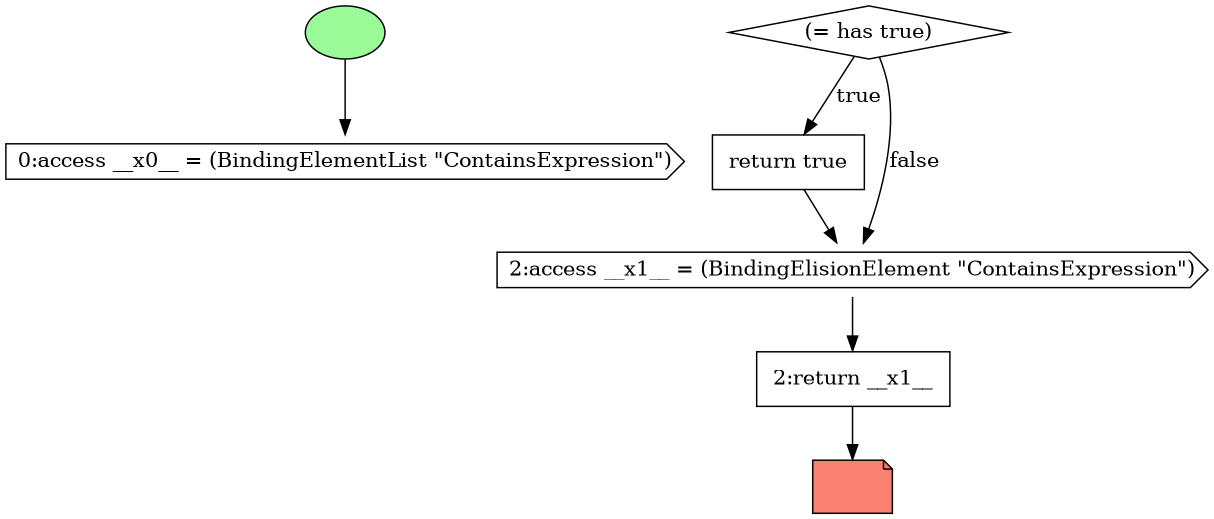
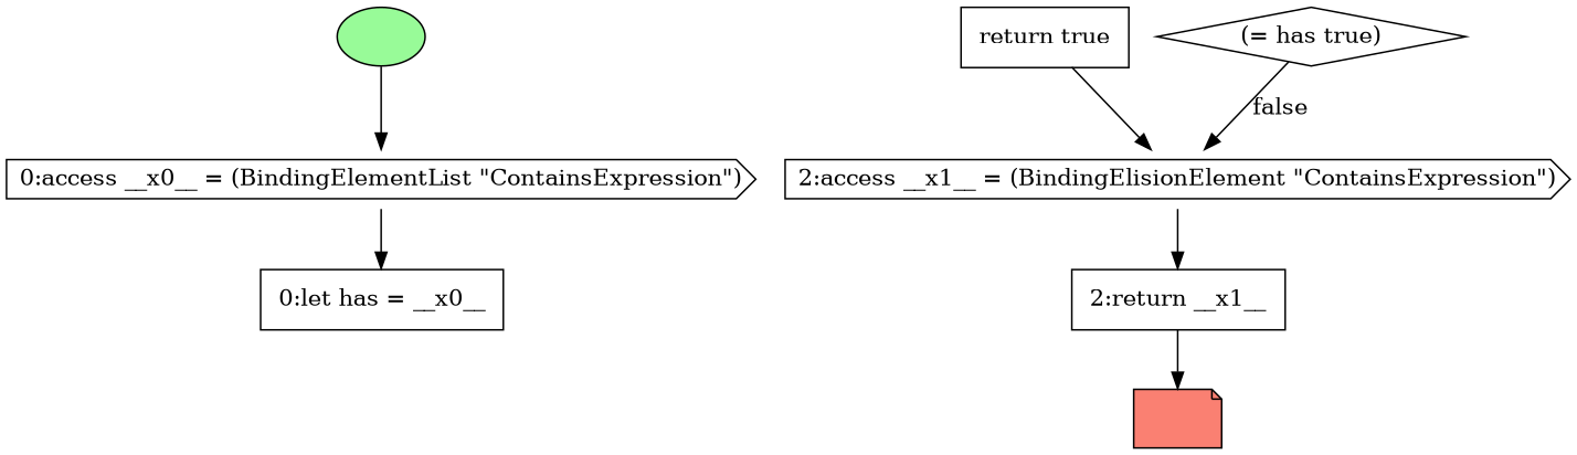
  digraph {
    node [color=black fillcolor=white shape=none style=filled]
    edge [color=black]
    n1 [fillcolor=palegreen label=" " shape=ellipse]
    n2 [label=<<font color="black">0:access __x0__ = (BindingElementList &quot;ContainsExpression&quot;)</font>> shape=cds]
+   n3 [label=<<font color="black">     <table border="0" cellborder="1" cellspacing="0" cellpadding="10">       <tr><td align="left">0:let has = __x0__</td></tr>     </table>   </font>> margin=0]
    n4 [label=<<font color="black">     <table border="0" cellborder="1" cellspacing="0" cellpadding="10">       <tr><td align="left">return true</td></tr>     </table>   </font>> margin=0]
    n5 [label=<<font color="black">2:access __x1__ = (BindingElisionElement &quot;ContainsExpression&quot;)</font>> shape=cds]
    n6 [label=<<font color="black">     <table border="0" cellborder="1" cellspacing="0" cellpadding="10">       <tr><td align="left">2:return __x1__</td></tr>     </table>   </font>> margin=0]
    n7 [fillcolor=salmon label=" " shape=note]
    n8 [label=<<font color="black">(= has true)</font>> shape=diamond]
    n1 -> n2
+   n2 -> n3
    n4 -> n5
    n5 -> n6
    n6 -> n7
-   n8 -> n4 [label=<<font color="black">true</font>>]
    n8 -> n5 [label=<<font color="black">false</font>>]
  }
